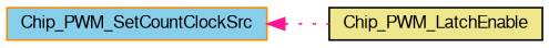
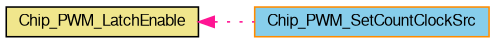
  digraph {
    rankdir=LR
    node [fontname=FreeSans fontsize=10 shape=record style=filled]
    n1 [color=black fillcolor=khaki fontcolor=black height=0.2 label=Chip_PWM_LatchEnable width=0.4]
    n2 [color=darkorange fillcolor=skyblue height=0.2 label=Chip_PWM_SetCountClockSrc width=0.4]
-   n2 -> n1 [color=deeppink dir=back fontname=FreeSans fontsize=10 labelfontname=FreeSans labelfontsize=10 style=dotted]
+   n1 -> n2 [color=deeppink dir=back fontname=FreeSans fontsize=10 labelfontname=FreeSans labelfontsize=10 style=dotted]
  }
